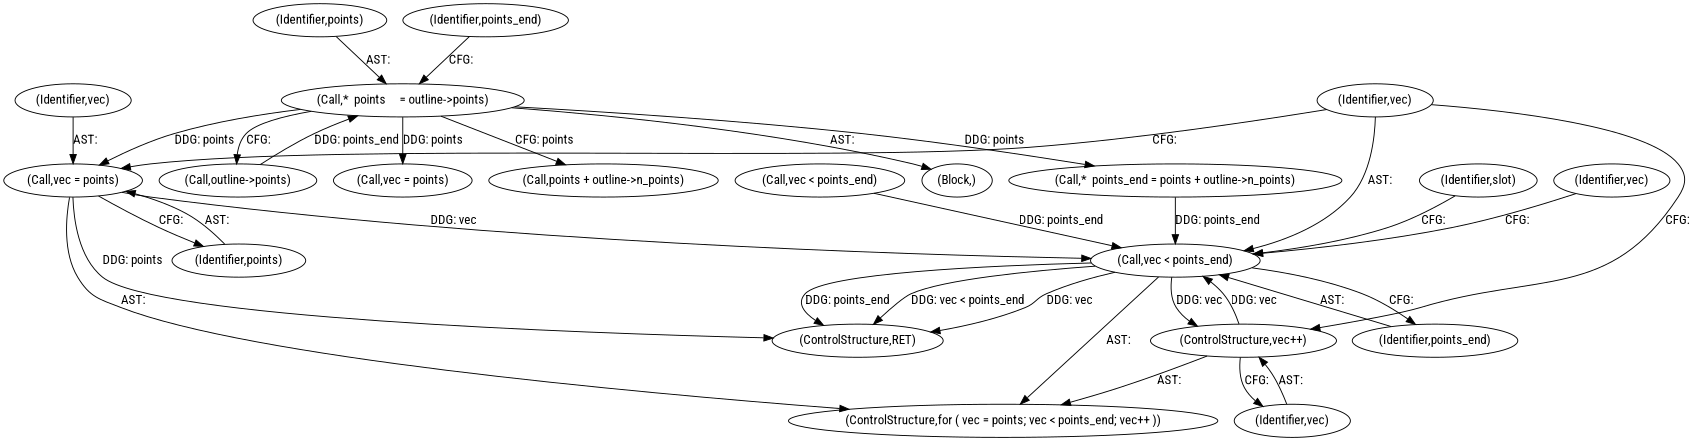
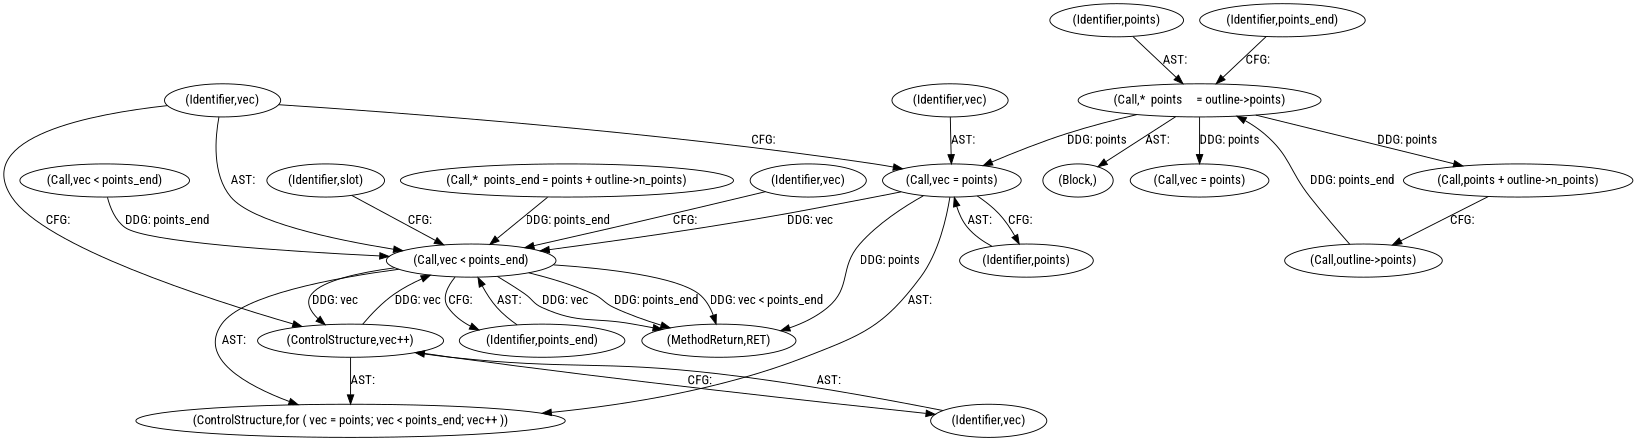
  digraph {
    fontname="Roboto Condensed"
    node [fontname="Roboto Condensed"]
    edge [fontname="Roboto Condensed"]
    n1 [label="(Call,vec = points)"]
    n2 [label="(Call,vec < points_end)"]
-   n3 [label="(ControlStructure,RET)"]
+   n3 [label="(MethodReturn,RET)"]
    n4 [label="(ControlStructure,for ( vec = points; vec < points_end; vec++ ))"]
    n5 [label="(Identifier,points)"]
    n6 [label="(ControlStructure,vec++)"]
    n7 [label="(Identifier,points_end)"]
    n8 [label="(Call,*  points     = outline->points)"]
    n9 [label="(Call,vec = points)"]
    n10 [label="(Call,points + outline->n_points)"]
    n11 [label="(Call,*  points_end = points + outline->n_points)"]
    n12 [label="(Block,)"]
    n13 [label="(Call,outline->points)"]
    n14 [label="(Identifier,vec)"]
    n15 [label="(Identifier,slot)"]
    n16 [label="(Identifier,vec)"]
    n17 [label="(Identifier,vec)"]
    n18 [label="(Identifier,vec)"]
    n19 [label="(Identifier,points)"]
    n20 [label="(Call,vec < points_end)"]
    n21 [label="(Identifier,points_end)"]
    n1 -> n2 [label="DDG: vec"]
    n1 -> n3 [label="DDG: points"]
    n1 -> n4 [label="AST: "]
    n1 -> n5 [label="CFG: "]
    n2 -> n3 [label="DDG: points_end"]
    n2 -> n3 [label="DDG: vec < points_end"]
    n2 -> n3 [label="DDG: vec"]
    n2 -> n4 [label="AST: "]
    n2 -> n6 [label="DDG: vec"]
    n2 -> n7 [label="CFG: "]
    n5 -> n1 [label="AST: "]
    n6 -> n2 [label="DDG: vec"]
    n6 -> n4 [label="AST: "]
    n6 -> n14 [label="CFG: "]
    n7 -> n2 [label="AST: "]
    n8 -> n1 [label="DDG: points"]
    n8 -> n9 [label="DDG: points"]
-   n8 -> n10 [label="CFG: points"]
-   n8 -> n11 [label="DDG: points"]
+   n8 -> n10 [label="DDG: points"]
    n8 -> n12 [label="AST: "]
-   n8 -> n13 [label="CFG: "]
+   n10 -> n13 [label="CFG: "]
    n11 -> n2 [label="DDG: points_end"]
    n13 -> n8 [label="DDG: points_end"]
    n14 -> n6 [label="AST: "]
    n15 -> n2 [label="CFG: "]
    n16 -> n1 [label="CFG: "]
    n16 -> n2 [label="AST: "]
    n16 -> n6 [label="CFG: "]
    n17 -> n1 [label="AST: "]
    n18 -> n2 [label="CFG: "]
    n19 -> n8 [label="AST: "]
    n20 -> n2 [label="DDG: points_end"]
    n21 -> n8 [label="CFG: "]
  }
